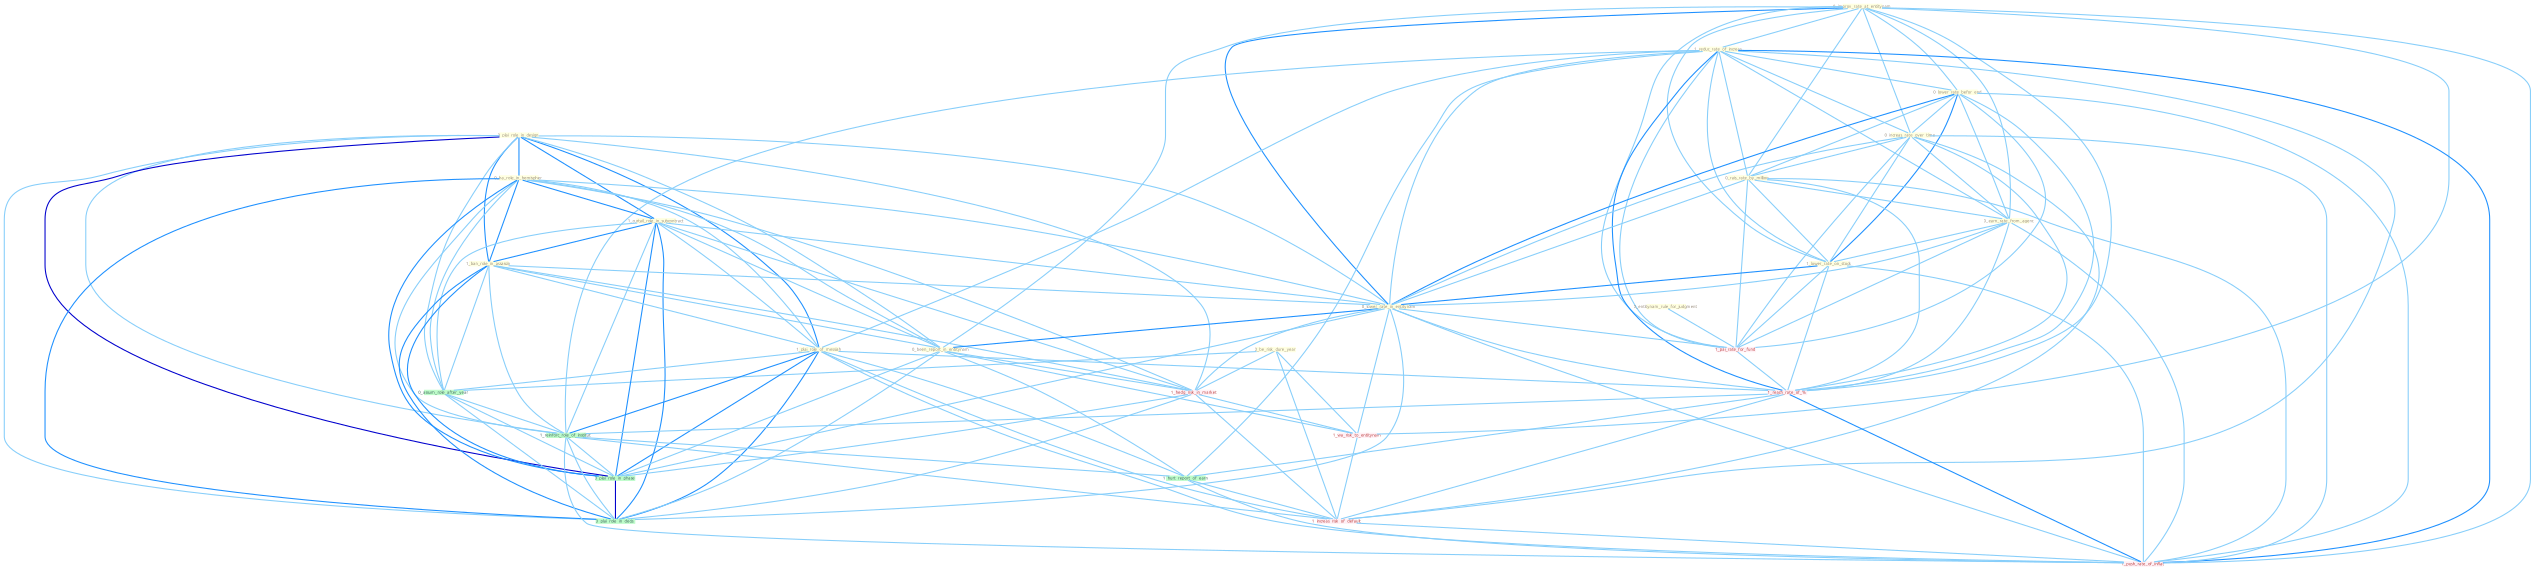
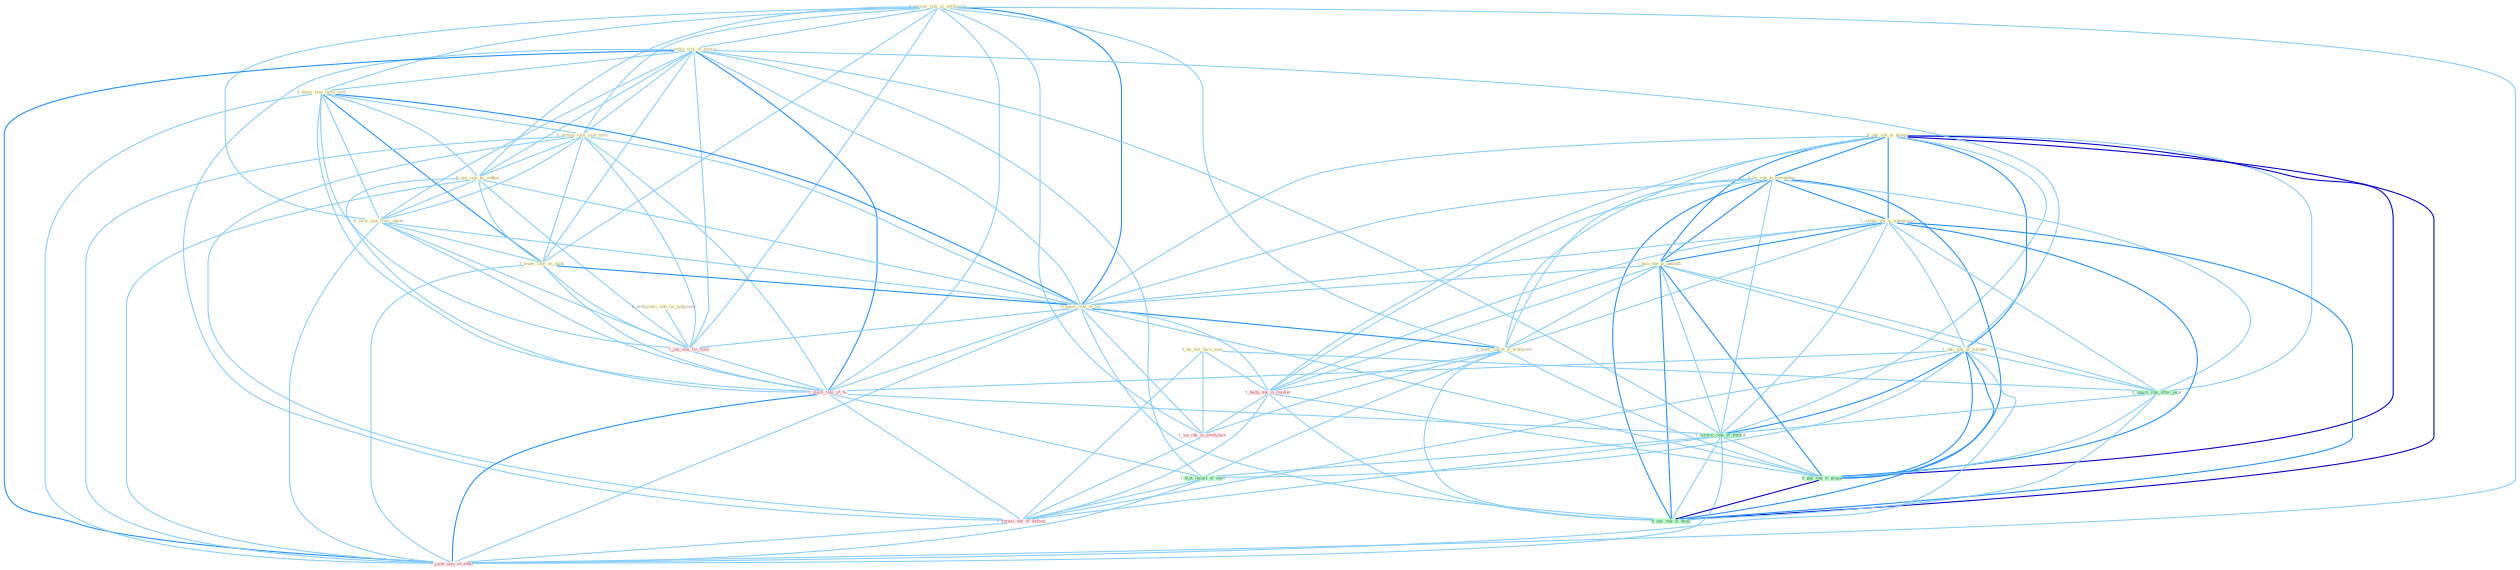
  graph {
    fontname=Ubuntu
    node [color="#ffffe0" fixedsize=true fontcolor="#8b7d6b" fontname=Ubuntu fontsize=4 shape=polygon style=filled]
    edge [color="#87cefa" fontname=Ubuntu w=1]
    "0_plai_role_in_design " [height=.06 width=.5]
    "0_improv_rate_at_entitynam " [height=.06 width=.5]
    "1_reduc_rate_of_increas " [height=.06 width=.5]
    "0_lower_rate_befor_end " [height=.06 width=.5]
    "0_ha_role_in_hemispher " [height=.06 width=.5]
    "0_increas_rate_over_time " [height=.06 width=.5]
    "0_rais_rate_by_million " [height=.06 width=.5]
    "0_earn_rate_from_agenc " [height=.06 width=.5]
    "0_be_risk_dure_year " [height=.06 width=.5]
    "1_curtail_role_in_subcontract " [height=.06 width=.5]
    "1_lower_rate_on_stock " [height=.06 width=.5]
    "1_ban_role_in_assassin " [height=.06 width=.5]
-   "0_lower_rate_in_entitynam " [height=.06 width=.5]
+   "0_lower_rate_in_entitynam " [height=.06 width=.5 label="0_lower_rate_in_for"]
    "1_plai_role_of_messiah " [height=.06 width=.5]
    "0_entitynam_rule_for_judgment " [height=.06 width=.5]
    "0_been_report_in_entitynam " [height=.06 width=.5]
    "1_hedg_risk_in_market " [color="#fff0f5" fontcolor="#b22222" height=.06 width=.5]
    "1_pai_rate_for_fund " [color="#fff0f5" fontcolor="#b22222" height=.06 width=.5]
    "1_reach_rate_of_% " [color="#fff0f5" fontcolor="#b22222" height=.06 width=.5]
    "1_wa_risk_to_entitynam " [color="#fff0f5" fontcolor="#b22222" height=.06 width=.5]
    "1_increas_risk_of_default " [color="#fff0f5" fontcolor="#b22222" height=.06 width=.5]
    "1_push_rate_of_inflat " [color="#fff0f5" fontcolor="#b22222" height=.06 width=.5]
    "0_assum_role_after_year " [color="#BDFCC9" fontcolor="#2f4f4f" height=.06 width=.5]
    "1_reinforc_role_of_institut " [color="#BDFCC9" fontcolor="#2f4f4f" height=.06 width=.5]
    "0_plai_role_in_phase " [color="#BDFCC9" fontcolor="#2f4f4f" height=.06 width=.5]
    "0_plai_role_in_decis " [color="#BDFCC9" fontcolor="#2f4f4f" height=.06 width=.5]
    "1_hurt_report_of_earn " [color="#BDFCC9" fontcolor="#2f4f4f" height=.06 width=.5]
    subgraph sub_1 {
      "0_plai_role_in_design "
      "0_improv_rate_at_entitynam "
      "1_reduc_rate_of_increas "
      "0_lower_rate_befor_end "
      "0_ha_role_in_hemispher "
      "0_increas_rate_over_time "
      "0_rais_rate_by_million "
      "0_earn_rate_from_agenc "
      "0_be_risk_dure_year "
      "1_curtail_role_in_subcontract "
      "1_lower_rate_on_stock "
      "1_ban_role_in_assassin "
      "0_lower_rate_in_entitynam "
      "1_plai_role_of_messiah "
      "0_entitynam_rule_for_judgment "
      "0_been_report_in_entitynam "
    }
    subgraph sub_2 {
      "1_hedg_risk_in_market "
      "1_pai_rate_for_fund "
      "1_reach_rate_of_% "
      "1_wa_risk_to_entitynam "
      "1_increas_risk_of_default "
      "1_push_rate_of_inflat "
    }
    "0_plai_role_in_design " -- "0_ha_role_in_hemispher " [color="#1e90ff" w=2]
    "0_plai_role_in_design " -- "1_curtail_role_in_subcontract " [color="#1e90ff" w=2]
    "0_plai_role_in_design " -- "1_ban_role_in_assassin " [color="#1e90ff" w=2]
    "0_plai_role_in_design " -- "0_lower_rate_in_entitynam "
    "0_plai_role_in_design " -- "1_plai_role_of_messiah " [color="#1e90ff" w=2]
    "0_plai_role_in_design " -- "0_been_report_in_entitynam "
    "0_plai_role_in_design " -- "1_hedg_risk_in_market "
    "0_plai_role_in_design " -- "0_assum_role_after_year "
    "0_plai_role_in_design " -- "1_reinforc_role_of_institut "
    "0_plai_role_in_design " -- "0_plai_role_in_phase " [color="#0000cd" w=3]
-   "0_plai_role_in_design " -- "0_plai_role_in_decis " [w=3]
+   "0_plai_role_in_design " -- "0_plai_role_in_decis " [color="#0000cd" w=3]
    "0_improv_rate_at_entitynam " -- "1_reduc_rate_of_increas "
    "0_improv_rate_at_entitynam " -- "0_lower_rate_befor_end "
    "0_improv_rate_at_entitynam " -- "0_increas_rate_over_time "
    "0_improv_rate_at_entitynam " -- "0_rais_rate_by_million "
    "0_improv_rate_at_entitynam " -- "0_earn_rate_from_agenc "
    "0_improv_rate_at_entitynam " -- "1_lower_rate_on_stock "
    "0_improv_rate_at_entitynam " -- "0_lower_rate_in_entitynam " [color="#1e90ff" w=2]
    "0_improv_rate_at_entitynam " -- "0_been_report_in_entitynam "
    "0_improv_rate_at_entitynam " -- "1_pai_rate_for_fund "
    "0_improv_rate_at_entitynam " -- "1_reach_rate_of_% "
    "0_improv_rate_at_entitynam " -- "1_wa_risk_to_entitynam "
    "0_improv_rate_at_entitynam " -- "1_push_rate_of_inflat "
    "1_reduc_rate_of_increas " -- "0_lower_rate_befor_end "
    "1_reduc_rate_of_increas " -- "0_increas_rate_over_time "
    "1_reduc_rate_of_increas " -- "0_rais_rate_by_million "
    "1_reduc_rate_of_increas " -- "0_earn_rate_from_agenc "
    "1_reduc_rate_of_increas " -- "1_lower_rate_on_stock "
    "1_reduc_rate_of_increas " -- "0_lower_rate_in_entitynam "
    "1_reduc_rate_of_increas " -- "1_plai_role_of_messiah "
    "1_reduc_rate_of_increas " -- "1_pai_rate_for_fund "
    "1_reduc_rate_of_increas " -- "1_reach_rate_of_% " [color="#1e90ff" w=2]
    "1_reduc_rate_of_increas " -- "1_increas_risk_of_default "
    "1_reduc_rate_of_increas " -- "1_push_rate_of_inflat " [color="#1e90ff" w=2]
    "1_reduc_rate_of_increas " -- "1_reinforc_role_of_institut "
    "1_reduc_rate_of_increas " -- "1_hurt_report_of_earn "
    "0_lower_rate_befor_end " -- "0_increas_rate_over_time "
    "0_lower_rate_befor_end " -- "0_rais_rate_by_million "
    "0_lower_rate_befor_end " -- "0_earn_rate_from_agenc "
    "0_lower_rate_befor_end " -- "1_lower_rate_on_stock " [color="#1e90ff" w=2]
    "0_lower_rate_befor_end " -- "0_lower_rate_in_entitynam " [color="#1e90ff" w=2]
    "0_lower_rate_befor_end " -- "1_pai_rate_for_fund "
    "0_lower_rate_befor_end " -- "1_reach_rate_of_% "
    "0_lower_rate_befor_end " -- "1_push_rate_of_inflat "
    "0_ha_role_in_hemispher " -- "1_curtail_role_in_subcontract " [color="#1e90ff" w=2]
    "0_ha_role_in_hemispher " -- "1_ban_role_in_assassin " [color="#1e90ff" w=2]
    "0_ha_role_in_hemispher " -- "0_lower_rate_in_entitynam "
-   "0_ha_role_in_hemispher " -- "1_plai_role_of_messiah "
    "0_ha_role_in_hemispher " -- "0_been_report_in_entitynam "
    "0_ha_role_in_hemispher " -- "1_hedg_risk_in_market "
    "0_ha_role_in_hemispher " -- "0_assum_role_after_year "
    "0_ha_role_in_hemispher " -- "1_reinforc_role_of_institut "
    "0_ha_role_in_hemispher " -- "0_plai_role_in_phase " [color="#1e90ff" w=2]
    "0_ha_role_in_hemispher " -- "0_plai_role_in_decis " [color="#1e90ff" w=2]
    "0_increas_rate_over_time " -- "0_rais_rate_by_million "
    "0_increas_rate_over_time " -- "0_earn_rate_from_agenc "
    "0_increas_rate_over_time " -- "1_lower_rate_on_stock "
    "0_increas_rate_over_time " -- "0_lower_rate_in_entitynam "
    "0_increas_rate_over_time " -- "1_pai_rate_for_fund "
    "0_increas_rate_over_time " -- "1_reach_rate_of_% "
    "0_increas_rate_over_time " -- "1_increas_risk_of_default "
    "0_increas_rate_over_time " -- "1_push_rate_of_inflat "
    "0_rais_rate_by_million " -- "0_earn_rate_from_agenc "
    "0_rais_rate_by_million " -- "1_lower_rate_on_stock "
    "0_rais_rate_by_million " -- "0_lower_rate_in_entitynam "
    "0_rais_rate_by_million " -- "1_pai_rate_for_fund "
    "0_rais_rate_by_million " -- "1_reach_rate_of_% "
    "0_rais_rate_by_million " -- "1_push_rate_of_inflat "
    "0_earn_rate_from_agenc " -- "1_lower_rate_on_stock "
    "0_earn_rate_from_agenc " -- "0_lower_rate_in_entitynam "
    "0_earn_rate_from_agenc " -- "1_pai_rate_for_fund "
    "0_earn_rate_from_agenc " -- "1_reach_rate_of_% "
    "0_earn_rate_from_agenc " -- "1_push_rate_of_inflat "
    "0_be_risk_dure_year " -- "1_hedg_risk_in_market "
    "0_be_risk_dure_year " -- "1_wa_risk_to_entitynam "
    "0_be_risk_dure_year " -- "1_increas_risk_of_default "
    "0_be_risk_dure_year " -- "0_assum_role_after_year "
    "1_curtail_role_in_subcontract " -- "1_ban_role_in_assassin " [color="#1e90ff" w=2]
    "1_curtail_role_in_subcontract " -- "0_lower_rate_in_entitynam "
    "1_curtail_role_in_subcontract " -- "1_plai_role_of_messiah "
    "1_curtail_role_in_subcontract " -- "0_been_report_in_entitynam "
    "1_curtail_role_in_subcontract " -- "1_hedg_risk_in_market "
    "1_curtail_role_in_subcontract " -- "0_assum_role_after_year "
    "1_curtail_role_in_subcontract " -- "1_reinforc_role_of_institut "
    "1_curtail_role_in_subcontract " -- "0_plai_role_in_phase " [color="#1e90ff" w=2]
    "1_curtail_role_in_subcontract " -- "0_plai_role_in_decis " [color="#1e90ff" w=2]
    "1_lower_rate_on_stock " -- "0_lower_rate_in_entitynam " [color="#1e90ff" w=2]
    "1_lower_rate_on_stock " -- "1_pai_rate_for_fund "
    "1_lower_rate_on_stock " -- "1_reach_rate_of_% "
    "1_lower_rate_on_stock " -- "1_push_rate_of_inflat "
    "1_ban_role_in_assassin " -- "0_lower_rate_in_entitynam "
    "1_ban_role_in_assassin " -- "1_plai_role_of_messiah "
    "1_ban_role_in_assassin " -- "0_been_report_in_entitynam "
    "1_ban_role_in_assassin " -- "1_hedg_risk_in_market "
    "1_ban_role_in_assassin " -- "0_assum_role_after_year "
    "1_ban_role_in_assassin " -- "1_reinforc_role_of_institut "
    "1_ban_role_in_assassin " -- "0_plai_role_in_phase " [color="#1e90ff" w=2]
    "1_ban_role_in_assassin " -- "0_plai_role_in_decis " [color="#1e90ff" w=2]
    "0_lower_rate_in_entitynam " -- "0_been_report_in_entitynam " [color="#1e90ff" w=2]
    "0_lower_rate_in_entitynam " -- "1_hedg_risk_in_market "
    "0_lower_rate_in_entitynam " -- "1_pai_rate_for_fund "
    "0_lower_rate_in_entitynam " -- "1_reach_rate_of_% "
    "0_lower_rate_in_entitynam " -- "1_wa_risk_to_entitynam "
    "0_lower_rate_in_entitynam " -- "1_push_rate_of_inflat "
    "0_lower_rate_in_entitynam " -- "0_plai_role_in_phase "
    "0_lower_rate_in_entitynam " -- "0_plai_role_in_decis "
    "1_plai_role_of_messiah " -- "1_reach_rate_of_% "
    "1_plai_role_of_messiah " -- "1_increas_risk_of_default "
    "1_plai_role_of_messiah " -- "1_push_rate_of_inflat "
    "1_plai_role_of_messiah " -- "0_assum_role_after_year "
    "1_plai_role_of_messiah " -- "1_reinforc_role_of_institut " [color="#1e90ff" w=2]
    "1_plai_role_of_messiah " -- "0_plai_role_in_phase " [color="#1e90ff" w=2]
    "1_plai_role_of_messiah " -- "0_plai_role_in_decis " [color="#1e90ff" w=2]
    "1_plai_role_of_messiah " -- "1_hurt_report_of_earn "
    "0_entitynam_rule_for_judgment " -- "1_pai_rate_for_fund "
    "0_been_report_in_entitynam " -- "1_hedg_risk_in_market "
    "0_been_report_in_entitynam " -- "1_wa_risk_to_entitynam "
    "0_been_report_in_entitynam " -- "0_plai_role_in_phase "
    "0_been_report_in_entitynam " -- "0_plai_role_in_decis "
    "0_been_report_in_entitynam " -- "1_hurt_report_of_earn "
    "1_hedg_risk_in_market " -- "1_wa_risk_to_entitynam "
    "1_hedg_risk_in_market " -- "1_increas_risk_of_default "
    "1_hedg_risk_in_market " -- "0_plai_role_in_phase "
    "1_hedg_risk_in_market " -- "0_plai_role_in_decis "
    "1_pai_rate_for_fund " -- "1_reach_rate_of_% "
    "1_reach_rate_of_% " -- "1_increas_risk_of_default "
    "1_reach_rate_of_% " -- "1_push_rate_of_inflat " [color="#1e90ff" w=2]
    "1_reach_rate_of_% " -- "1_reinforc_role_of_institut "
    "1_reach_rate_of_% " -- "1_hurt_report_of_earn "
    "1_wa_risk_to_entitynam " -- "1_increas_risk_of_default "
    "1_increas_risk_of_default " -- "1_push_rate_of_inflat "
    "0_assum_role_after_year " -- "1_reinforc_role_of_institut "
    "0_assum_role_after_year " -- "0_plai_role_in_phase "
    "0_assum_role_after_year " -- "0_plai_role_in_decis "
    "1_reinforc_role_of_institut " -- "1_increas_risk_of_default "
    "1_reinforc_role_of_institut " -- "1_push_rate_of_inflat "
    "1_reinforc_role_of_institut " -- "0_plai_role_in_phase "
    "1_reinforc_role_of_institut " -- "0_plai_role_in_decis "
    "1_reinforc_role_of_institut " -- "1_hurt_report_of_earn "
    "0_plai_role_in_phase " -- "0_plai_role_in_decis " [color="#0000cd" w=3]
    "1_hurt_report_of_earn " -- "1_increas_risk_of_default "
    "1_hurt_report_of_earn " -- "1_push_rate_of_inflat "
  }
